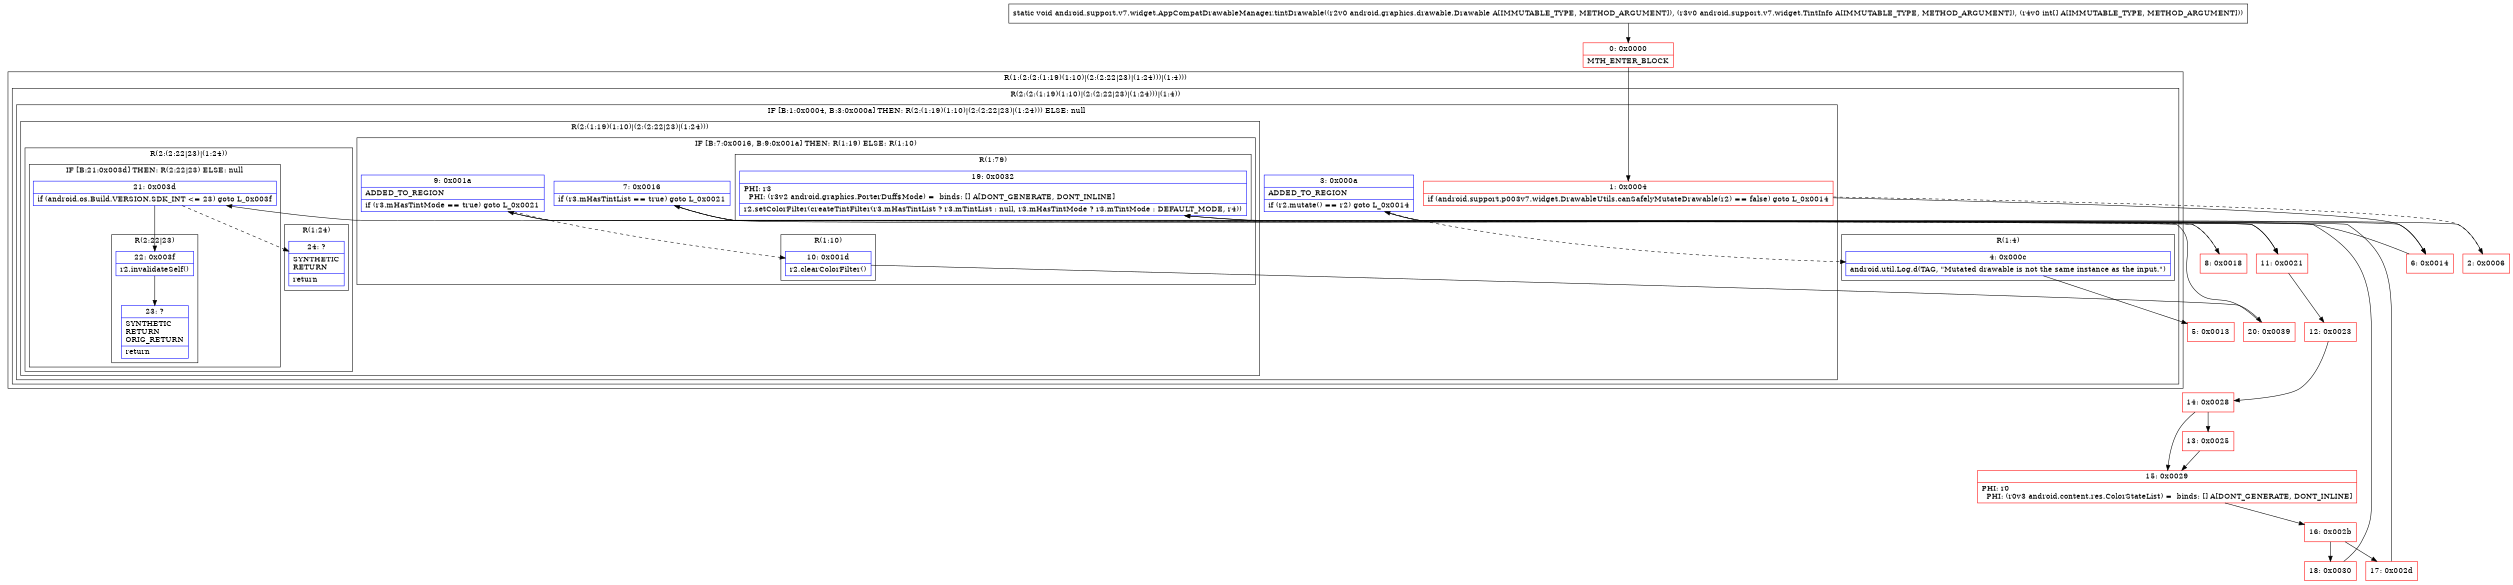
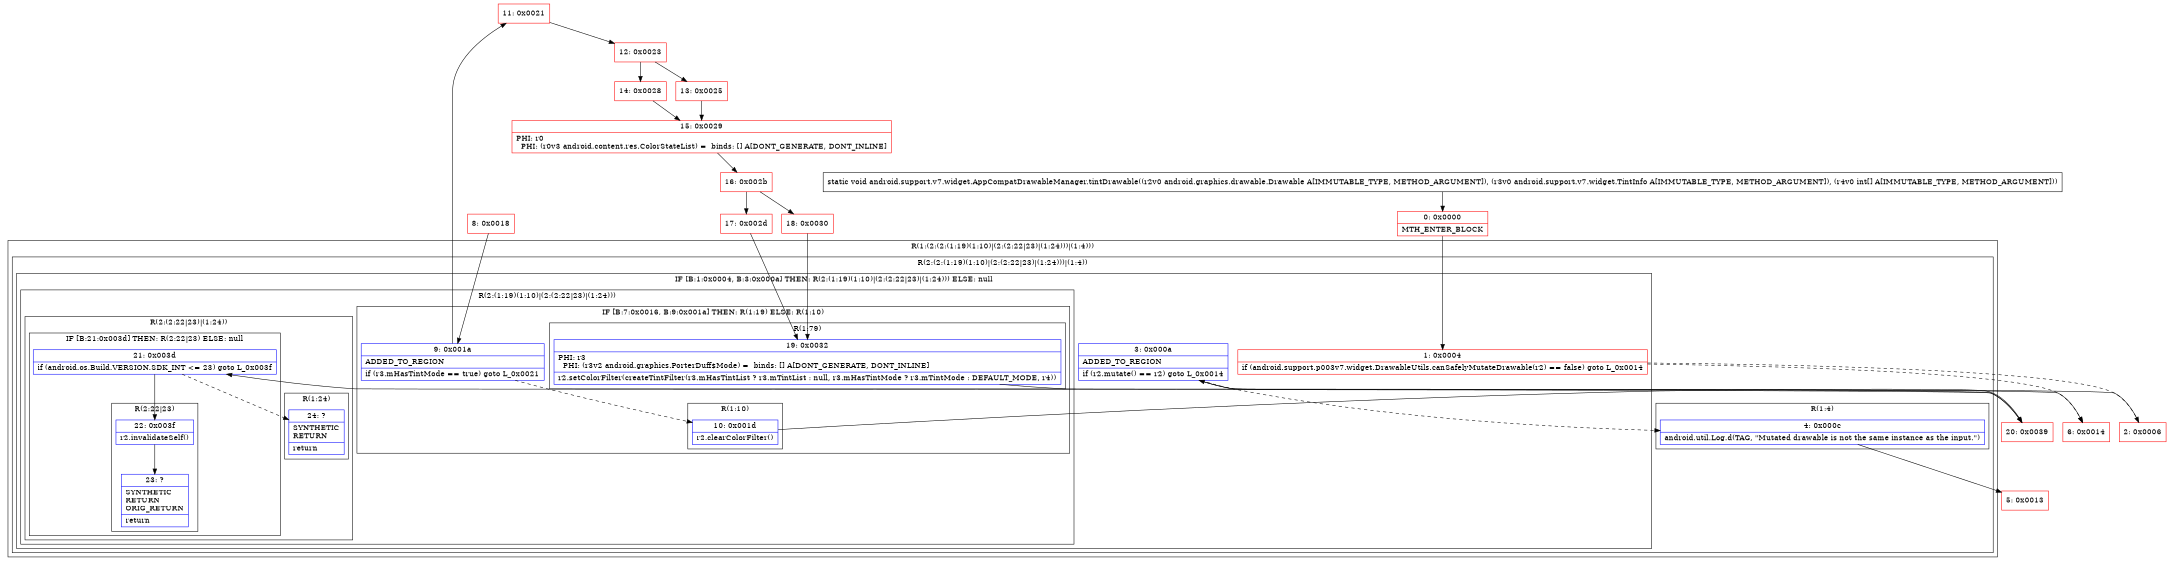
  digraph {
    node [color=red shape=record]
    n1 [color=blue label="{19\:\ 0x0032|PHI: r3 \l  PHI: (r3v2 android.graphics.PorterDuff$Mode) =  binds: [] A[DONT_GENERATE, DONT_INLINE]\l|r2.setColorFilter(createTintFilter(r3.mHasTintList ? r3.mTintList : null, r3.mHasTintMode ? r3.mTintMode : DEFAULT_MODE, r4))\l}"]
    n2 [color=blue label="{10\:\ 0x001d|r2.clearColorFilter()\l}"]
-   n3 [color=blue label="{7\:\ 0x0016|if (r3.mHasTintList == true) goto L_0x0021\l}"]
    n4 [color=blue label="{9\:\ 0x001a|ADDED_TO_REGION\l|if (r3.mHasTintMode == true) goto L_0x0021\l}"]
    n5 [color=blue label="{22\:\ 0x003f|r2.invalidateSelf()\l}"]
    n6 [color=blue label="{23\:\ ?|SYNTHETIC\lRETURN\lORIG_RETURN\l|return\l}"]
    n7 [color=blue label="{21\:\ 0x003d|if (android.os.Build.VERSION.SDK_INT \<= 23) goto L_0x003f\l}"]
    n8 [color=blue label="{24\:\ ?|SYNTHETIC\lRETURN\l|return\l}"]
    n9 [label="{1\:\ 0x0004|if (android.support.p003v7.widget.DrawableUtils.canSafelyMutateDrawable(r2) == false) goto L_0x0014\l}"]
    n10 [color=blue label="{3\:\ 0x000a|ADDED_TO_REGION\l|if (r2.mutate() == r2) goto L_0x0014\l}"]
    n11 [color=blue label="{4\:\ 0x000c|android.util.Log.d(TAG, \"Mutated drawable is not the same instance as the input.\")\l}"]
    n12 [label="{20\:\ 0x0039}"]
    n13 [label="{8\:\ 0x0018}"]
    n14 [label="{11\:\ 0x0021}"]
    n15 [label="{2\:\ 0x0006}"]
    n16 [label="{6\:\ 0x0014}"]
    n17 [label="{5\:\ 0x0013}"]
    n18 [label="{12\:\ 0x0023}"]
    n19 [label="{0\:\ 0x0000|MTH_ENTER_BLOCK\l}"]
    n20 [label="{13\:\ 0x0025}"]
    n21 [label="{14\:\ 0x0028}"]
    n22 [label="{15\:\ 0x0029|PHI: r0 \l  PHI: (r0v3 android.content.res.ColorStateList) =  binds: [] A[DONT_GENERATE, DONT_INLINE]\l}"]
    n23 [label="{16\:\ 0x002b}"]
    n24 [label="{17\:\ 0x002d}"]
    n25 [label="{18\:\ 0x0030}"]
    n26 [label="{static void android.support.v7.widget.AppCompatDrawableManager.tintDrawable((r2v0 android.graphics.drawable.Drawable A[IMMUTABLE_TYPE, METHOD_ARGUMENT]), (r3v0 android.support.v7.widget.TintInfo A[IMMUTABLE_TYPE, METHOD_ARGUMENT]), (r4v0 int[] A[IMMUTABLE_TYPE, METHOD_ARGUMENT])) }" color=""]
    subgraph cluster_1 {
      label="R(1:(2:(2:(1:19)(1:10)|(2:(2:22|23)|(1:24)))|(1:4)))"
      subgraph cluster_2 {
        label="R(2:(2:(1:19)(1:10)|(2:(2:22|23)|(1:24)))|(1:4))"
        subgraph cluster_3 {
          label="IF [B:1:0x0004, B:3:0x000a] THEN: R(2:(1:19)(1:10)|(2:(2:22|23)|(1:24))) ELSE: null"
          n9
          n10
          subgraph cluster_4 {
            label="R(2:(1:19)(1:10)|(2:(2:22|23)|(1:24)))"
            subgraph cluster_5 {
              label="IF [B:7:0x0016, B:9:0x001a] THEN: R(1:19) ELSE: R(1:10)"
-             n3
              n4
              subgraph cluster_6 {
                label="R(1:79)"
                n1
              }
              subgraph cluster_7 {
                label="R(1:10)"
                n2
              }
            }
            subgraph cluster_8 {
              label="R(2:(2:22|23)|(1:24))"
              subgraph cluster_9 {
                label="IF [B:21:0x003d] THEN: R(2:22|23) ELSE: null"
                n7
                subgraph cluster_10 {
                  label="R(2:22|23)"
                  n5
                  n6
                }
              }
              subgraph cluster_11 {
                label="R(1:24)"
                n8
              }
            }
          }
        }
        subgraph cluster_12 {
          label="R(1:4)"
          n11
        }
      }
    }
+   n1 -> n12
    n2 -> n12
-   n3 -> n13 [style=dashed]
-   n3 -> n14
    n4 -> n2 [style=dashed]
    n4 -> n14
    n5 -> n6
    n7 -> n5
    n7 -> n8 [style=dashed]
    n9 -> n15 [style=dashed]
-   n9 -> n16
+   n9 -> n16 [style=dashed]
    n10 -> n11 [style=dashed]
    n10 -> n16
    n11 -> n17
    n12 -> n7
    n13 -> n4
    n14 -> n18
    n15 -> n10
-   n16 -> n3
-   n21 -> n20
+   n18 -> n20
    n18 -> n21
    n19 -> n9
    n20 -> n22
    n21 -> n22
    n22 -> n23
    n23 -> n24
    n23 -> n25
    n24 -> n1
    n25 -> n1
    n26 -> n19
  }
